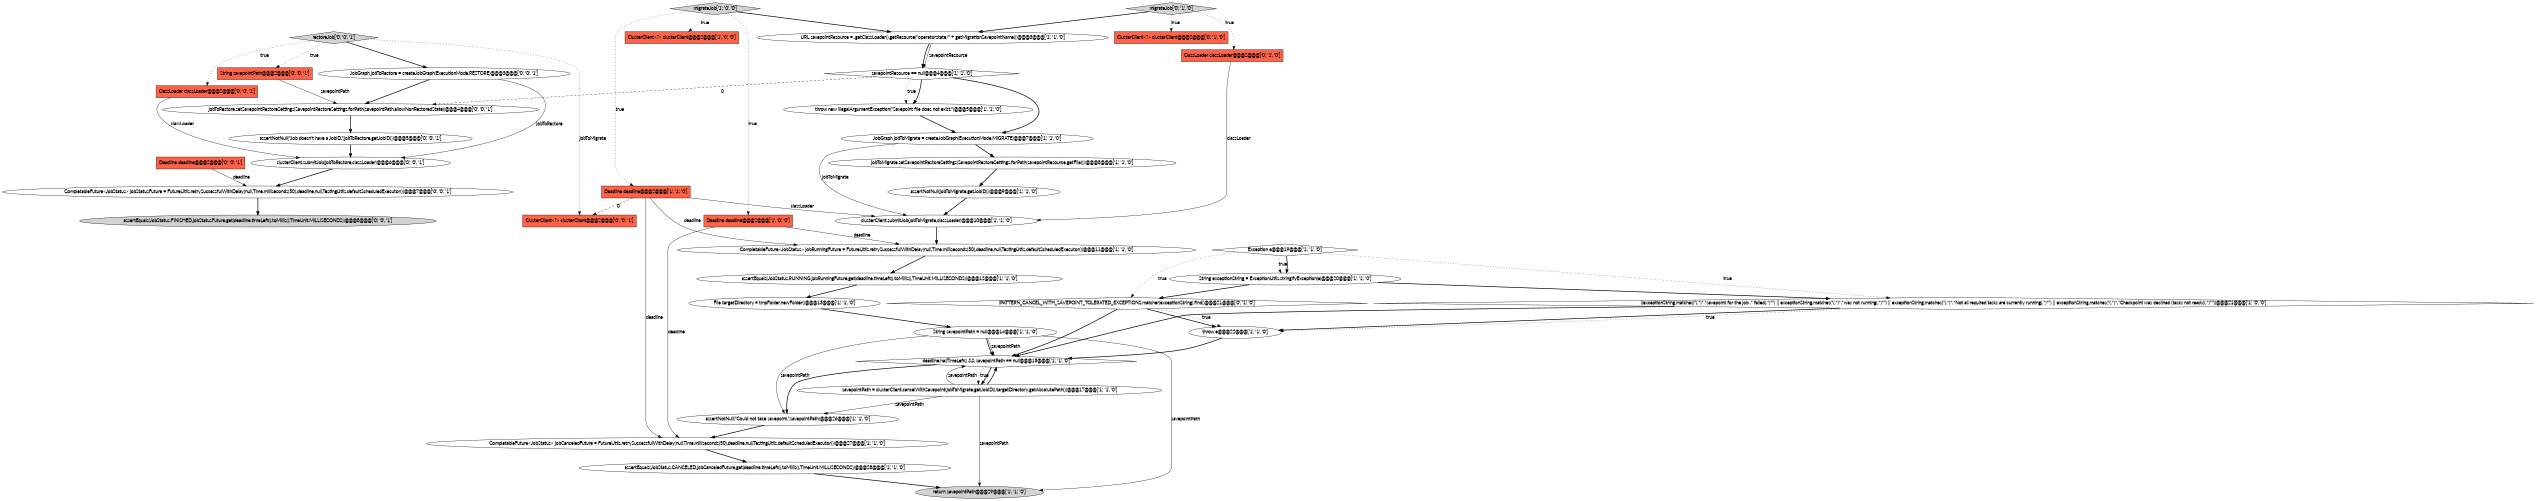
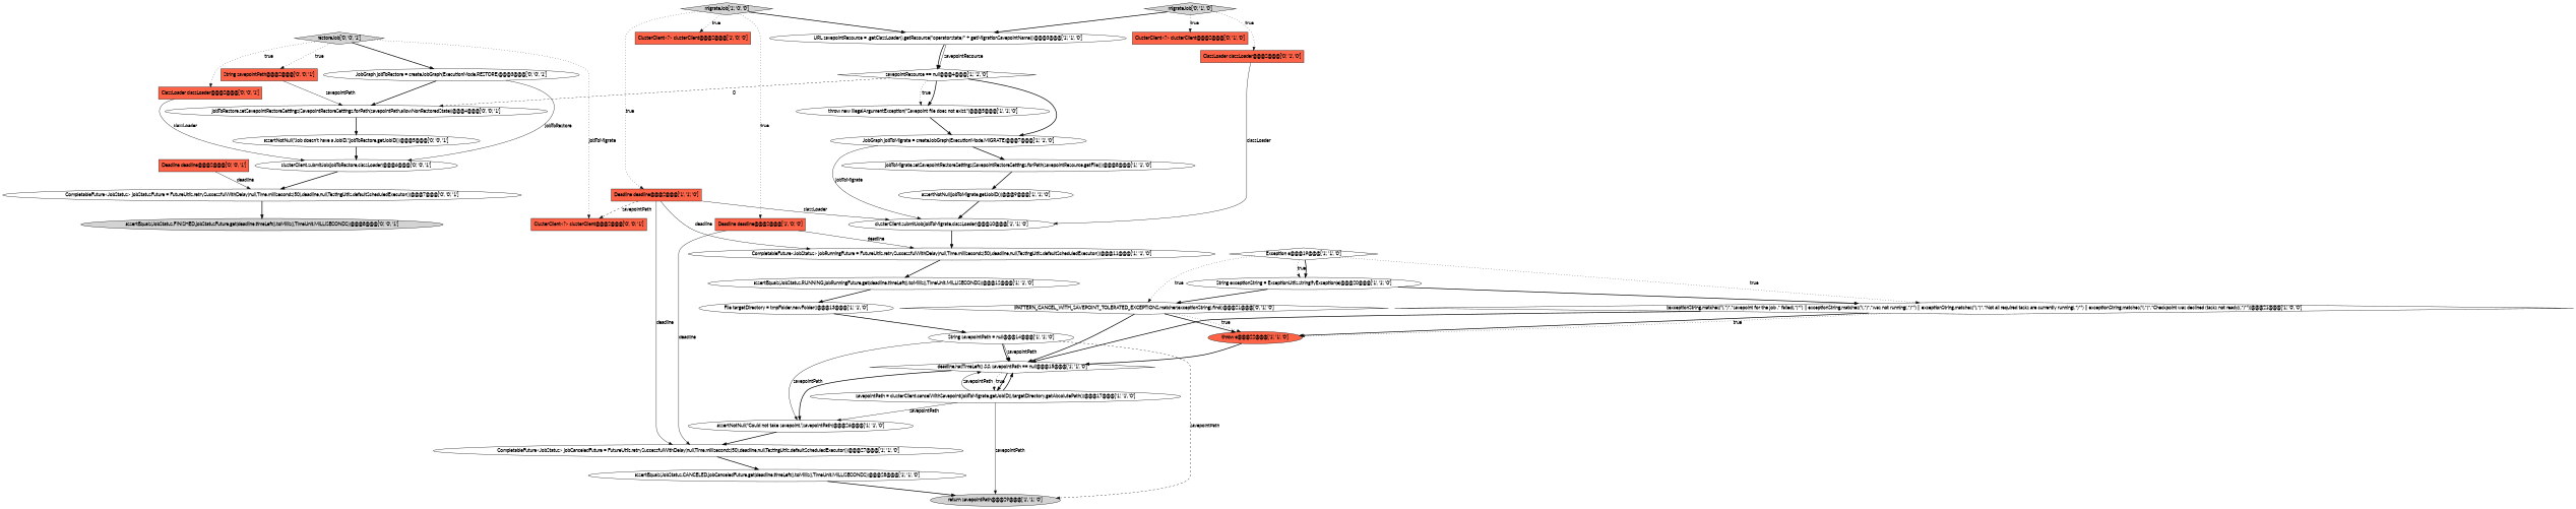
  digraph {
    fontname=Lato
    node [fillcolor=white fontname=Lato shape=ellipse style=filled]
    edge [fontname=Lato style=bold]
    n1 [fillcolor=tomato label="ClusterClient<?> clusterClient@@@2@@@['0', '1', '0']" shape=box]
    n2 [fillcolor=tomato label="String savepointPath@@@2@@@['0', '0', '1']" shape=box]
    n3 [label="jobToRestore.setSavepointRestoreSettings(SavepointRestoreSettings.forPath(savepointPath,allowNonRestoredState))@@@4@@@['0', '0', '1']"]
    n4 [label="assertNotNull(\"Job doesn't have a JobID.\",jobToRestore.getJobID())@@@5@@@['0', '0', '1']"]
    n5 [label="File targetDirectory = tmpFolder.newFolder()@@@13@@@['1', '1', '0']"]
    n6 [label="String savepointPath = null@@@14@@@['1', '1', '0']"]
    n7 [label="deadline.hasTimeLeft() && savepointPath == null@@@15@@@['1', '1', '0']" shape=diamond]
    n8 [label="assertNotNull(\"Could not take savepoint.\",savepointPath)@@@26@@@['1', '1', '0']"]
    n9 [fillcolor=lightgray label="return savepointPath@@@29@@@['1', '1', '0']"]
    n10 [label="URL savepointResource = .getClassLoader().getResource(\"operatorstate/\" + getMigrationSavepointName())@@@3@@@['1', '1', '0']"]
    n11 [label="savepointResource == null@@@4@@@['1', '1', '0']" shape=diamond]
    n12 [label="JobGraph jobToMigrate = createJobGraph(ExecutionMode.MIGRATE)@@@7@@@['1', '1', '0']"]
    n13 [label="throw new IllegalArgumentException(\"Savepoint file does not exist.\")@@@5@@@['1', '1', '0']"]
-   n14 [label="throw e@@@22@@@['1', '1', '0']"]
+   n14 [fillcolor=tomato label="throw e@@@22@@@['1', '1', '0']"]
    n15 [label="savepointPath = clusterClient.cancelWithSavepoint(jobToMigrate.getJobID(),targetDirectory.getAbsolutePath())@@@17@@@['1', '1', '0']"]
    n16 [label="!(exceptionString.matches(\"(.*)*.*savepoint for the job .* failed(.*)*\") || exceptionString.matches(\"(.*)*.*was not running(.*)*\") || exceptionString.matches(\"(.*)*.*Not all required tasks are currently running(.*)*\") || exceptionString.matches(\"(.*)*.*Checkpoint was declined \(tasks not ready\)(.*)*\"))@@@21@@@['1', '0', '0']" shape=diamond]
    n17 [label="jobToMigrate.setSavepointRestoreSettings(SavepointRestoreSettings.forPath(savepointResource.getFile()))@@@8@@@['1', '1', '0']"]
    n18 [label="clusterClient.submitJob(jobToMigrate,classLoader)@@@10@@@['1', '1', '0']"]
    n19 [fillcolor=lightgray label="assertEquals(JobStatus.FINISHED,jobStatusFuture.get(deadline.timeLeft().toMillis(),TimeUnit.MILLISECONDS))@@@8@@@['0', '0', '1']"]
    n20 [label="CompletableFuture<JobStatus> jobCanceledFuture = FutureUtils.retrySuccessfulWithDelay(null,Time.milliseconds(50),deadline,null,TestingUtils.defaultScheduledExecutor())@@@27@@@['1', '1', '0']"]
    n21 [label="assertEquals(JobStatus.CANCELED,jobCanceledFuture.get(deadline.timeLeft().toMillis(),TimeUnit.MILLISECONDS))@@@28@@@['1', '1', '0']"]
    n22 [label="assertNotNull(jobToMigrate.getJobID())@@@9@@@['1', '1', '0']"]
    n23 [label="CompletableFuture<JobStatus> jobRunningFuture = FutureUtils.retrySuccessfulWithDelay(null,Time.milliseconds(50),deadline,null,TestingUtils.defaultScheduledExecutor())@@@11@@@['1', '1', '0']"]
    n24 [label="String exceptionString = ExceptionUtils.stringifyException(e)@@@20@@@['1', '1', '0']"]
    n25 [label="!PATTERN_CANCEL_WITH_SAVEPOINT_TOLERATED_EXCEPTIONS.matcher(exceptionString).find()@@@21@@@['0', '1', '0']" shape=diamond]
    n26 [label="JobGraph jobToRestore = createJobGraph(ExecutionMode.RESTORE)@@@3@@@['0', '0', '1']"]
    n27 [label="clusterClient.submitJob(jobToRestore,classLoader)@@@6@@@['0', '0', '1']"]
    n28 [label="CompletableFuture<JobStatus> jobStatusFuture = FutureUtils.retrySuccessfulWithDelay(null,Time.milliseconds(50),deadline,null,TestingUtils.defaultScheduledExecutor())@@@7@@@['0', '0', '1']"]
    n29 [fillcolor=tomato label="ClusterClient<?> clusterClient@@@2@@@['1', '0', '0']" shape=box]
    n30 [fillcolor=tomato label="ClusterClient<?> clusterClient@@@2@@@['0', '0', '1']" shape=box]
    n31 [fillcolor=tomato label="Deadline deadline@@@2@@@['1', '0', '0']" shape=box]
    n32 [label="assertEquals(JobStatus.RUNNING,jobRunningFuture.get(deadline.timeLeft().toMillis(),TimeUnit.MILLISECONDS))@@@12@@@['1', '1', '0']"]
    n33 [fillcolor=tomato label="ClassLoader classLoader@@@2@@@['0', '0', '1']" shape=box]
    n34 [fillcolor=tomato label="Deadline deadline@@@2@@@['0', '0', '1']" shape=box]
    n35 [fillcolor=lightgray label="migrateJob['0', '1', '0']" shape=diamond]
    n36 [fillcolor=tomato label="ClassLoader classLoader@@@2@@@['0', '1', '0']" shape=box]
    n37 [fillcolor=tomato label="Deadline deadline@@@2@@@['1', '1', '0']" shape=box]
    n38 [fillcolor=lightgray label="migrateJob['1', '0', '0']" shape=diamond]
    n39 [fillcolor=lightgray label="restoreJob['0', '0', '1']" shape=diamond]
    n40 [label="Exception e@@@19@@@['1', '1', '0']" shape=diamond]
    n2 -> n3 [label=savepointPath style=solid]
    n3 -> n4
    n4 -> n27
    n5 -> n6
    n6 -> n7 [label=savepointPath style=solid]
    n6 -> n7
    n6 -> n8 [label=savepointPath style=solid]
-   n6 -> n9 [label=savepointPath style=solid]
+   n6 -> n9 [label=savepointPath style=dashed]
    n7 -> n8
    n7 -> n15 [label=true style=dotted]
    n7 -> n15
    n8 -> n20
    n10 -> n11
    n10 -> n11 [label=savepointResource style=solid]
    n11 -> n3 [label=0 style=dashed]
    n11 -> n12
    n11 -> n13
    n11 -> n13 [label=true style=dotted]
    n12 -> n17
    n12 -> n18 [label=jobToMigrate style=solid]
    n13 -> n12
    n14 -> n7
    n15 -> n7
    n15 -> n7 [label=savepointPath style=solid]
    n15 -> n8 [label=savepointPath style=solid]
    n15 -> n9 [label=savepointPath style=solid]
    n16 -> n7
    n16 -> n14
    n16 -> n14 [label=true style=dotted]
    n17 -> n22
    n18 -> n23
    n20 -> n21
    n21 -> n9
    n22 -> n18
    n23 -> n32
    n24 -> n16
    n24 -> n25
    n25 -> n7
    n25 -> n14
    n25 -> n14 [label=true style=dotted]
    n26 -> n3
    n26 -> n27 [label=jobToRestore style=solid]
    n27 -> n28
    n28 -> n19
    n31 -> n20 [label=deadline style=solid]
    n31 -> n23 [label=deadline style=solid]
    n32 -> n5
    n33 -> n27 [label=classLoader style=solid]
    n34 -> n28 [label=deadline style=solid]
    n35 -> n1 [label=true style=dotted]
    n35 -> n10
    n35 -> n36 [label=true style=dotted]
    n36 -> n18 [label=classLoader style=solid]
    n37 -> n18 [label=classLoader style=solid]
    n37 -> n20 [label=deadline style=solid]
    n37 -> n23 [label=deadline style=solid]
-   n37 -> n30 [label=0 style=dashed]
+   n37 -> n30 [label=savepointPath style=dashed]
    n38 -> n10
    n38 -> n29 [label=true style=dotted]
    n38 -> n31 [label=true style=dotted]
    n38 -> n37 [label=true style=dotted]
    n39 -> n2 [label=true style=dotted]
    n39 -> n26
    n39 -> n30 [label=jobToMigrate style=dotted]
    n39 -> n33 [label=true style=dotted]
    n40 -> n16 [label=true style=dotted]
    n40 -> n24 [label=true style=dotted]
    n40 -> n24
    n40 -> n25 [label=true style=dotted]
  }
